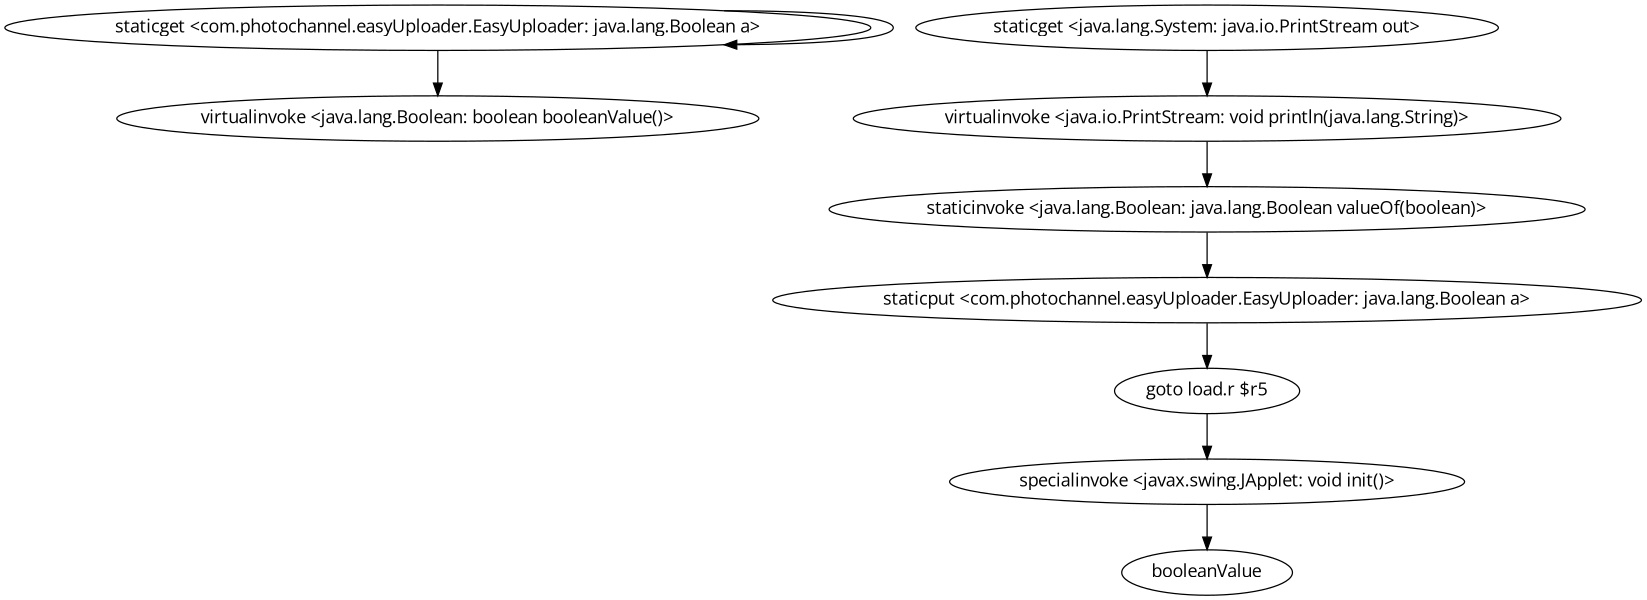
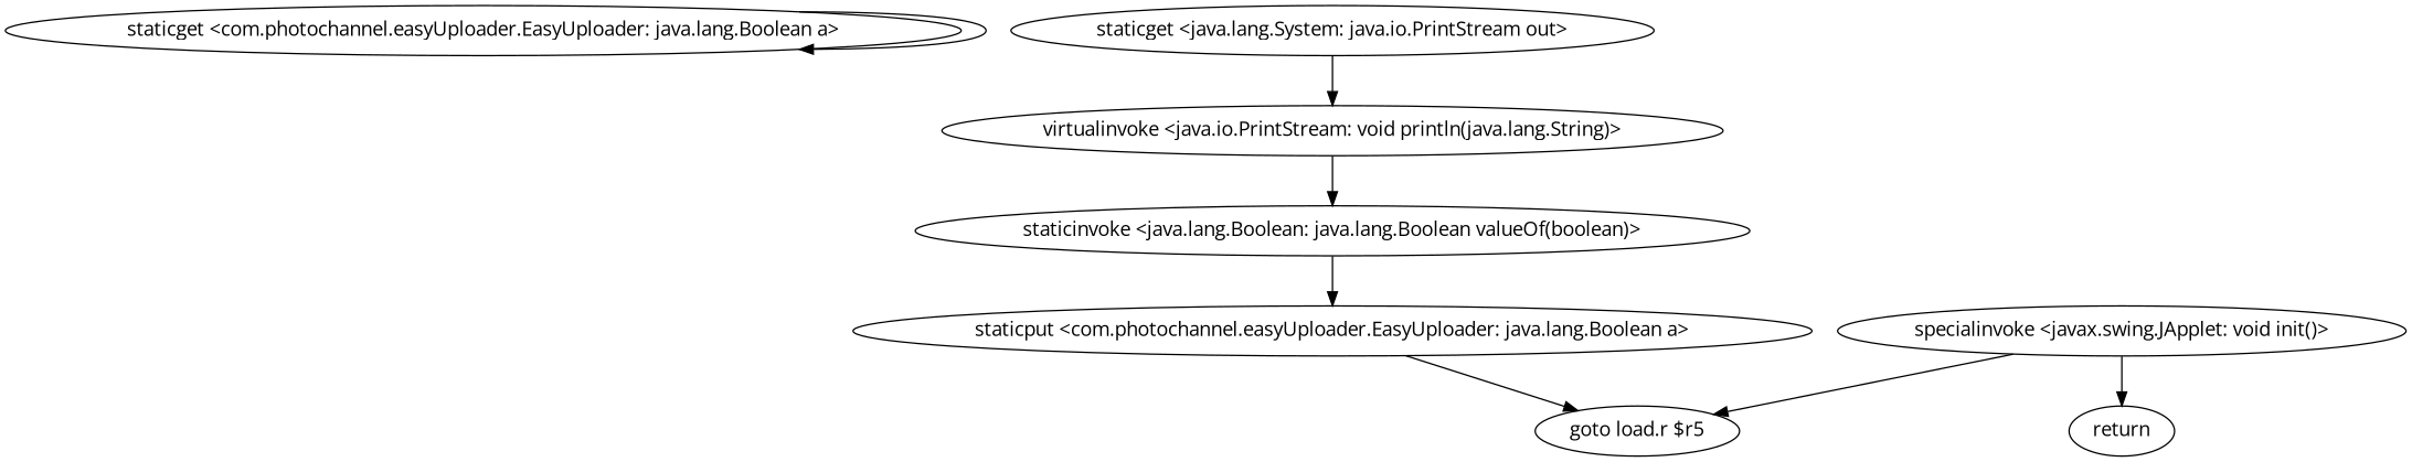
  digraph {
    fontname="Open Sans"
    node [fontname="Open Sans"]
    edge [fontname="Open Sans"]
    "staticget <com.photochannel.easyUploader.EasyUploader: java.lang.Boolean a>"
-   "virtualinvoke <java.lang.Boolean: boolean booleanValue()>"
    "staticget <java.lang.System: java.io.PrintStream out>"
    "virtualinvoke <java.io.PrintStream: void println(java.lang.String)>"
    "staticinvoke <java.lang.Boolean: java.lang.Boolean valueOf(boolean)>"
    "staticput <com.photochannel.easyUploader.EasyUploader: java.lang.Boolean a>"
    "goto load.r $r5"
    "specialinvoke <javax.swing.JApplet: void init()>"
-   return [label=booleanValue]
+   return
    "staticget <com.photochannel.easyUploader.EasyUploader: java.lang.Boolean a>" -> "staticget <com.photochannel.easyUploader.EasyUploader: java.lang.Boolean a>"
-   "staticget <com.photochannel.easyUploader.EasyUploader: java.lang.Boolean a>" -> "virtualinvoke <java.lang.Boolean: boolean booleanValue()>"
    "staticget <java.lang.System: java.io.PrintStream out>" -> "virtualinvoke <java.io.PrintStream: void println(java.lang.String)>"
    "virtualinvoke <java.io.PrintStream: void println(java.lang.String)>" -> "staticinvoke <java.lang.Boolean: java.lang.Boolean valueOf(boolean)>"
    "staticinvoke <java.lang.Boolean: java.lang.Boolean valueOf(boolean)>" -> "staticput <com.photochannel.easyUploader.EasyUploader: java.lang.Boolean a>"
    "staticput <com.photochannel.easyUploader.EasyUploader: java.lang.Boolean a>" -> "goto load.r $r5"
-   "goto load.r $r5" -> "specialinvoke <javax.swing.JApplet: void init()>"
+   "specialinvoke <javax.swing.JApplet: void init()>" -> "goto load.r $r5"
    "specialinvoke <javax.swing.JApplet: void init()>" -> return
  }
